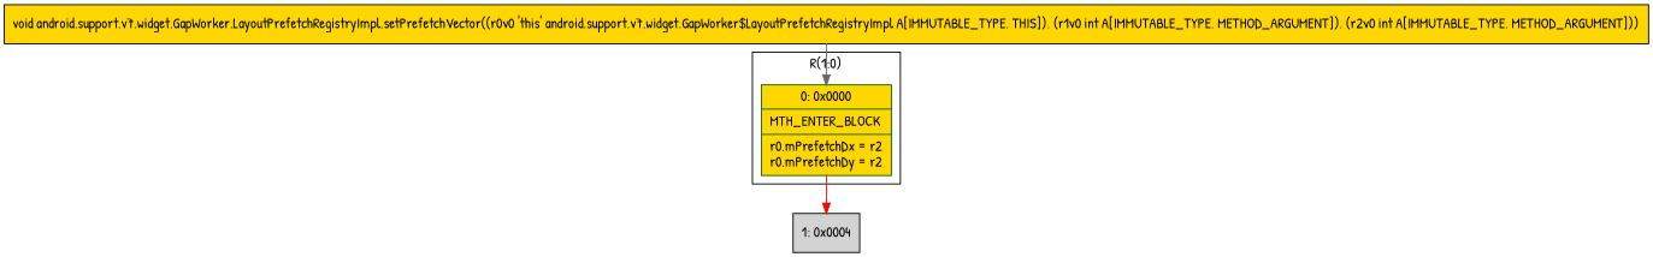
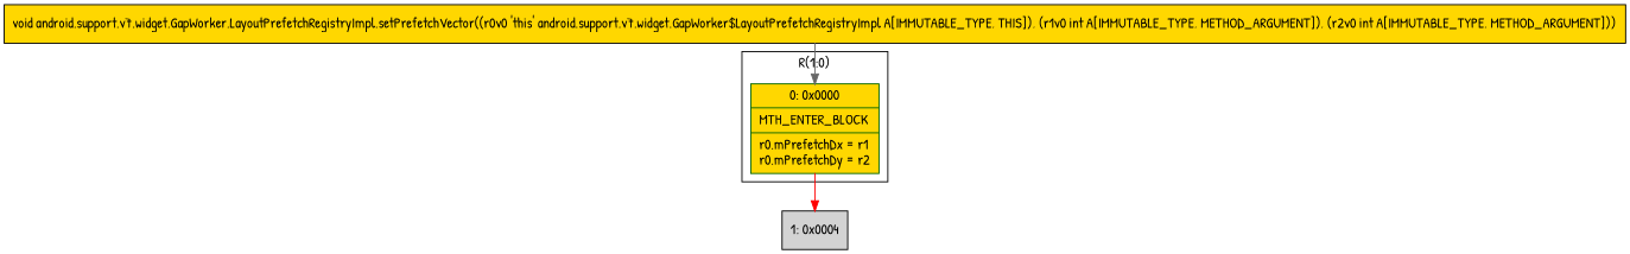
  digraph {
    fontname="Patrick Hand"
    node [color=black shape=record style=filled fillcolor=gold fontname="Patrick Hand"]
    edge [fontname="Patrick Hand"]
-   n1 [color=darkgreen label="{0\:\ 0x0000|MTH_ENTER_BLOCK\l|r0.mPrefetchDx = r2\lr0.mPrefetchDy = r2\l}"]
+   n1 [color=darkgreen label="{0\:\ 0x0000|MTH_ENTER_BLOCK\l|r0.mPrefetchDx = r1\lr0.mPrefetchDy = r2\l}"]
    n2 [label="{1\:\ 0x0004}" fillcolor=lightgrey]
    n3 [label="{void android.support.v7.widget.GapWorker.LayoutPrefetchRegistryImpl.setPrefetchVector((r0v0 'this' android.support.v7.widget.GapWorker$LayoutPrefetchRegistryImpl A[IMMUTABLE_TYPE, THIS]), (r1v0 int A[IMMUTABLE_TYPE, METHOD_ARGUMENT]), (r2v0 int A[IMMUTABLE_TYPE, METHOD_ARGUMENT])) }"]
    subgraph cluster_1 {
      label="R(1:0)"
      n1
    }
    n1 -> n2 [color=red]
    n3 -> n1 [color=gray40]
  }
